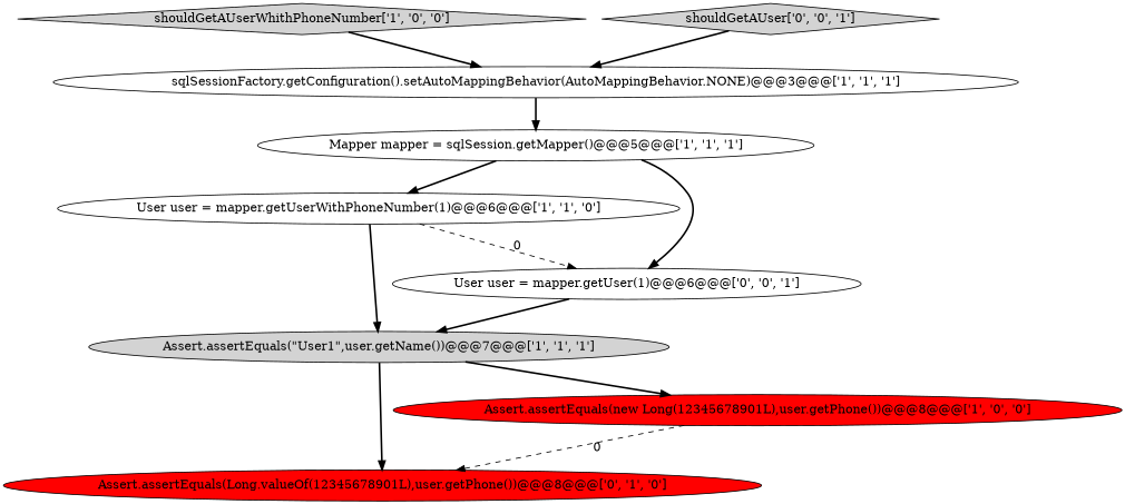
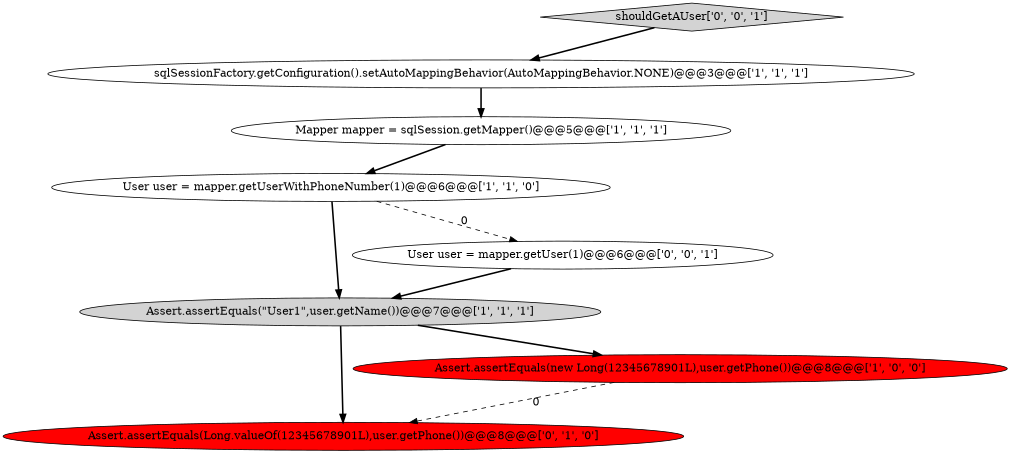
  digraph {
    node [fillcolor=white shape=ellipse style=filled]
    edge [style=bold]
    n1 [fillcolor=lightgray label="Assert.assertEquals(\"User1\",user.getName())@@@7@@@['1', '1', '1']"]
    n2 [fillcolor=red label="Assert.assertEquals(Long.valueOf(12345678901L),user.getPhone())@@@8@@@['0', '1', '0']"]
    n3 [fillcolor=red label="Assert.assertEquals(new Long(12345678901L),user.getPhone())@@@8@@@['1', '0', '0']"]
    n4 [label="Mapper mapper = sqlSession.getMapper()@@@5@@@['1', '1', '1']"]
    n5 [label="User user = mapper.getUserWithPhoneNumber(1)@@@6@@@['1', '1', '0']"]
    n6 [label="User user = mapper.getUser(1)@@@6@@@['0', '0', '1']"]
-   n7 [fillcolor=lightgray label="shouldGetAUserWhithPhoneNumber['1', '0', '0']" shape=diamond]
    n8 [label="sqlSessionFactory.getConfiguration().setAutoMappingBehavior(AutoMappingBehavior.NONE)@@@3@@@['1', '1', '1']"]
    n9 [fillcolor=lightgray label="shouldGetAUser['0', '0', '1']" shape=diamond]
    n1 -> n2
    n1 -> n3
    n3 -> n2 [label=0 style=dashed]
    n4 -> n5
-   n4 -> n6
    n5 -> n1
    n5 -> n6 [label=0 style=dashed]
    n6 -> n1
-   n7 -> n8
    n8 -> n4
    n9 -> n8
  }
